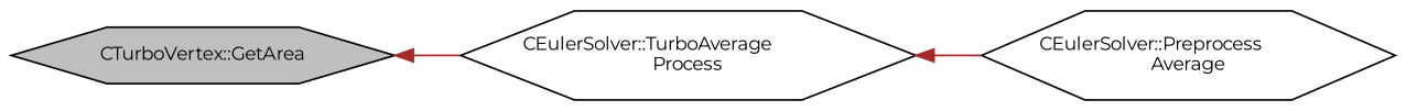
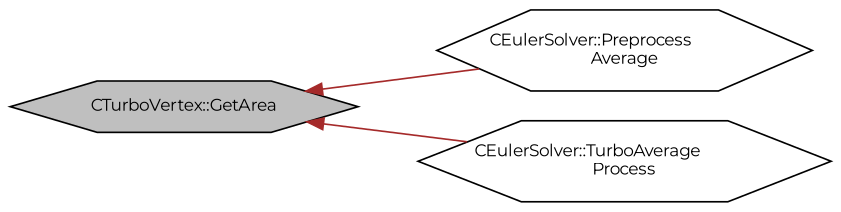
  digraph {
    fontname=Montserrat
    rankdir=LR
    node [color=black fillcolor=white fontname=Montserrat fontsize=10 shape=hexagon style=filled]
    edge [color=brown dir=back fontname=Montserrat fontsize=10 labelfontname=Helvetica labelfontsize=10 style=solid]
    n1 [fillcolor=grey75 fontcolor=black height=0.2 label="CTurboVertex::GetArea" width=0.4]
    n2 [height=0.2 label="CEulerSolver::Preprocess\lAverage" width=0.4]
    n3 [height=0.2 label="CEulerSolver::TurboAverage\lProcess" width=0.4]
-   n3 -> n2
+   n1 -> n2
    n1 -> n3
  }
